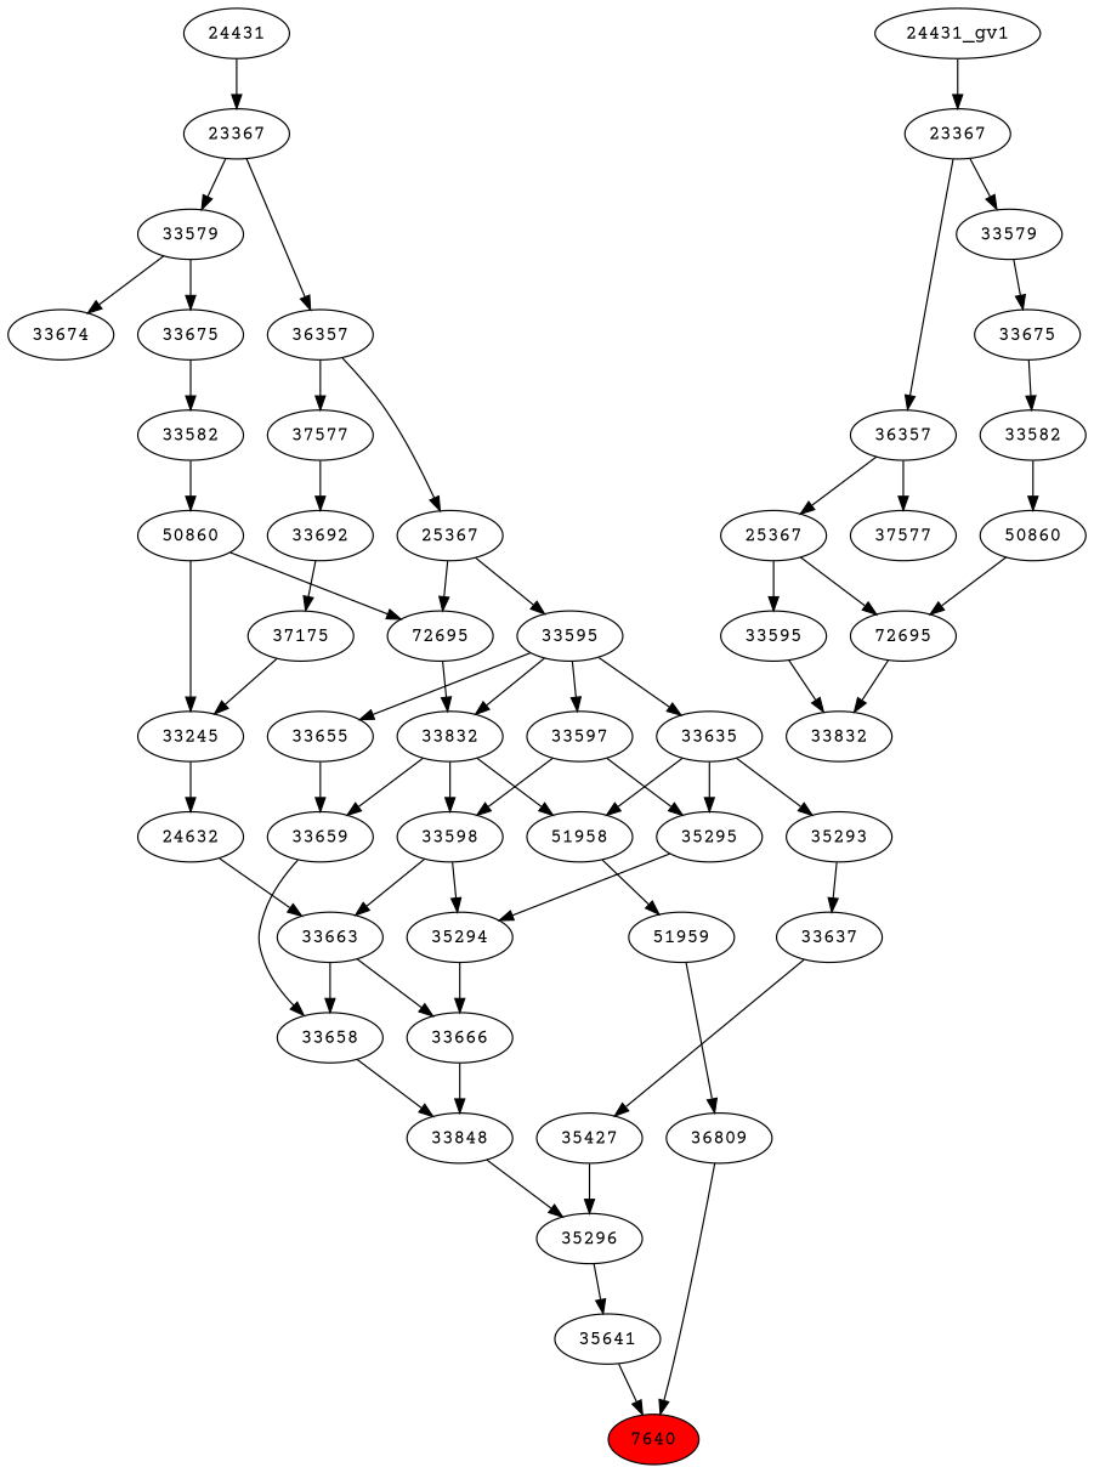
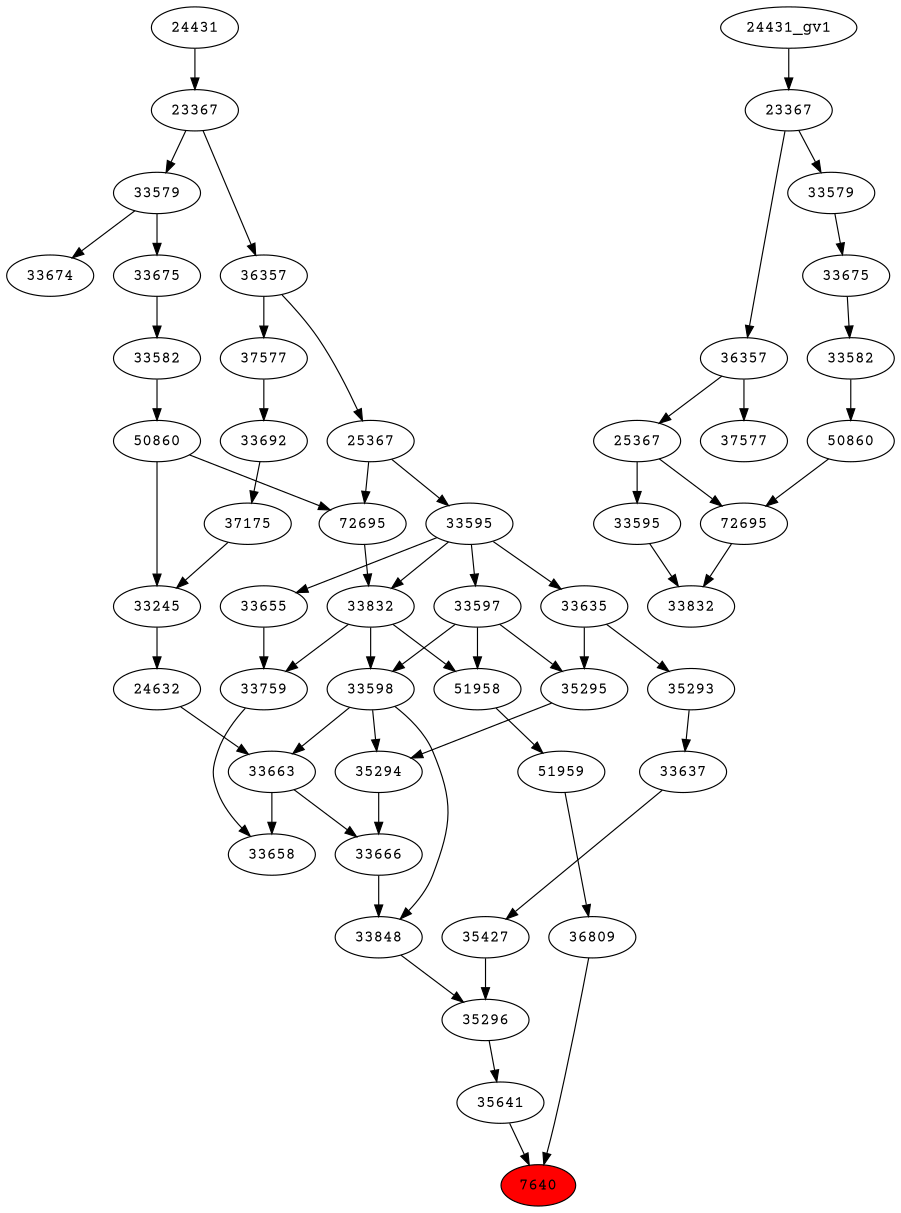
  strict digraph {
    fontname="Courier Prime"
    node [fontname="Courier Prime"]
    edge [fontname="Courier Prime"]
    n1 [fillcolor=red label=7640 style=filled]
    n2 [label=36809]
    n3 [label=35641]
    n4 [label=51959]
    n5 [label=35296]
    n6 [label=51958]
    n7 [label=33848]
    n8 [label=35427]
    n9 [label=33832]
-   n10 [label=33659]
+   n10 [label=33759]
    n11 [label=33598]
    n12 [label=33658]
    n13 [label=33663]
    n14 [label=35294]
    n15 [label=33635]
    n16 [label=35293]
    n17 [label=35295]
    n18 [label=33637]
    n19 [label=33666]
    n20 [label=72695]
    n21 [label=33595]
    n22 [label=33655]
    n23 [label=33597]
    n24 [label=50860]
    n25 [label=33245]
    n26 [label=24632]
    n27 [label=25367]
    n28 [label=33582]
    n29 [label=36357]
    n30 [label=37577]
    n31 [label=33692]
    n32 [label=33675]
    n33 [label=23367]
    n34 [label=33579]
    n35 [label=33674]
    n36 [label=37175]
    n37 [label=24431]
    n38 [label=33832]
    n39 [label=72695]
    n40 [label=33595]
    n41 [label=50860]
    n42 [label=25367]
    n43 [label=33582]
    n44 [label=36357]
    n45 [label=37577]
    n46 [label=33675]
    n47 [label=23367]
    n48 [label=33579]
    "24431_gv1"
    subgraph sub_1 {
      n1
      n2
      n3
      n4
      n5
      n6
      n7
      n8
      n9
      n10
      n11
      n12
      n13
      n14
      n15
      n16
      n17
      n18
      n19
      n20
      n21
      n22
      n23
      n24
      n25
      n26
      n27
      n28
      n29
      n30
      n31
      n32
      n33
      n34
      n35
      n36
      n37
    }
    subgraph sub_2 {
      n38
      n39
      n40
      n41
      n42
      n43
      n44
      n45
      n46
      n47
      n48
      "24431_gv1"
    }
    n2 -> n1
    n3 -> n1
    n4 -> n2
    n5 -> n3
    n6 -> n4
    n7 -> n5
    n8 -> n5
    n9 -> n6
    n9 -> n10
    n9 -> n11
    n10 -> n12
    n11 -> n13
    n11 -> n14
-   n12 -> n7
+   n11 -> n7
    n13 -> n12
    n13 -> n19
    n14 -> n19
-   n15 -> n6
+   n23 -> n6
    n15 -> n16
    n15 -> n17
    n16 -> n18
    n17 -> n14
    n18 -> n8
    n19 -> n7
    n20 -> n9
    n21 -> n9
    n21 -> n15
    n21 -> n22
    n21 -> n23
    n22 -> n10
    n23 -> n11
    n23 -> n17
    n24 -> n20
    n24 -> n25
    n25 -> n26
    n26 -> n13
    n27 -> n20
    n27 -> n21
    n28 -> n24
    n29 -> n27
    n29 -> n30
    n30 -> n31
    n31 -> n36
    n32 -> n28
    n33 -> n29
    n33 -> n34
    n34 -> n32
    n34 -> n35
    n36 -> n25
    n37 -> n33
    n39 -> n38
    n40 -> n38
    n41 -> n39
    n42 -> n39
    n42 -> n40
    n43 -> n41
    n44 -> n42
    n44 -> n45
    n46 -> n43
    n47 -> n44
    n47 -> n48
    n48 -> n46
    "24431_gv1" -> n47
  }
